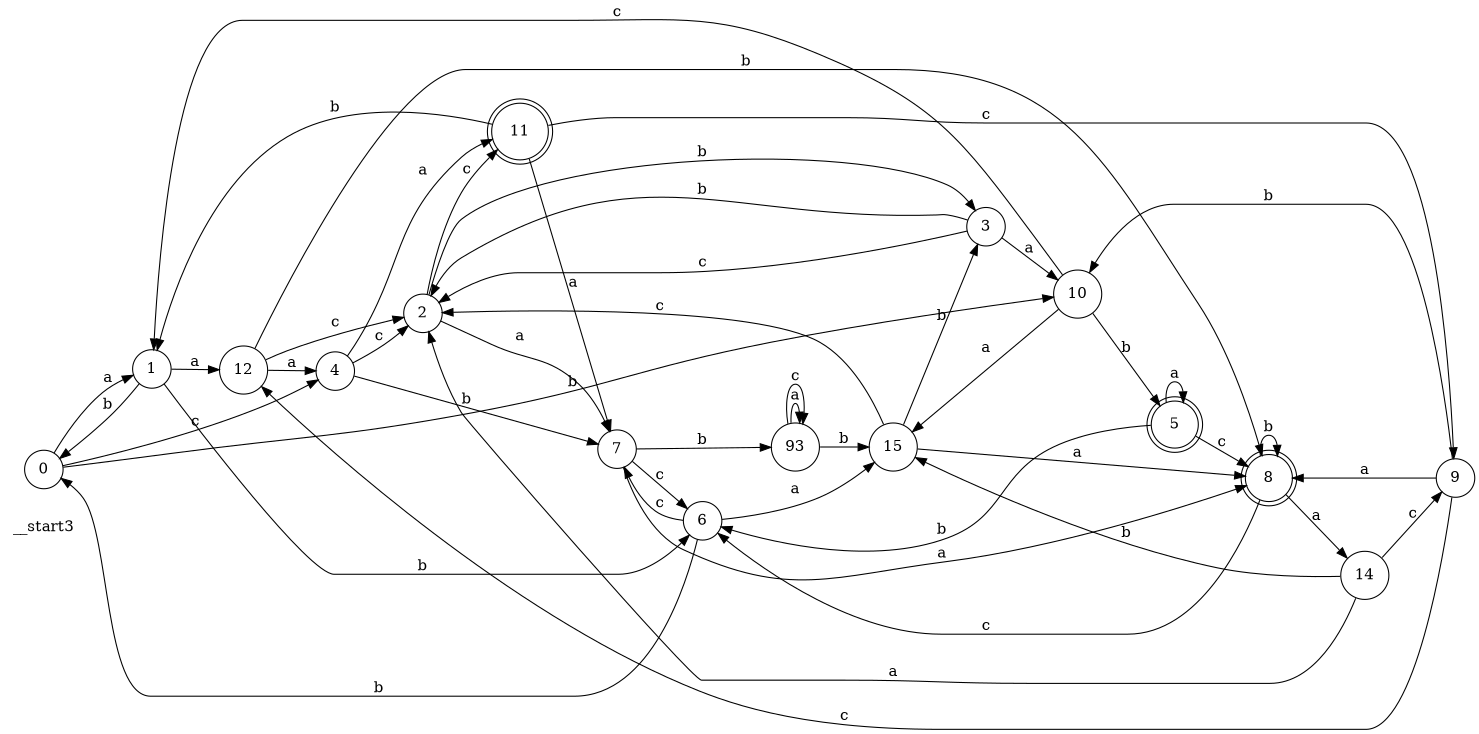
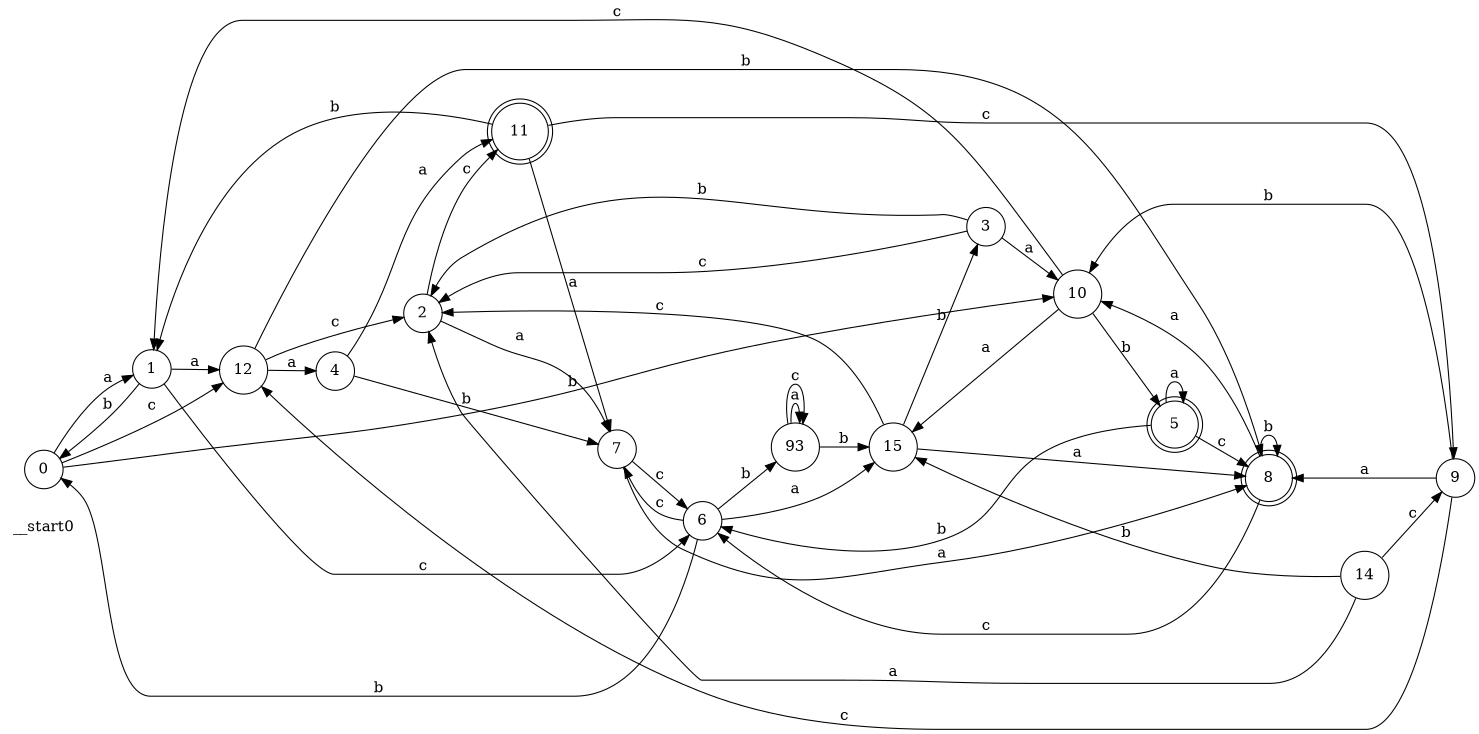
  digraph {
    rankdir=LR
    node [shape=circle color=black fillcolor=white style=filled]
-   __start0 [shape=none label=__start3 color="" fillcolor="" style=""]
+   __start0 [shape=none color="" fillcolor="" style=""]
    n2 [label=0]
    n3 [label=1]
    n4 [label=4]
    n5 [label=10]
    n6 [label=6]
    n7 [label=12]
    n8 [label=2]
    n9 [label=7]
    n10 [label=11 shape=doublecircle style="rounded,filled"]
    n11 [label=5 shape=doublecircle style="rounded,filled"]
    n12 [label=15]
    n13 [label=8 shape=doublecircle style="rounded,filled"]
    n14 [label=3]
    n15 [label=93]
    n16 [label=9]
    n17 [label=14]
    n2 -> n3 [label=a]
-   n2 -> n4 [label=c]
+   n2 -> n7 [label=c]
    n2 -> n5 [label=b]
    n3 -> n2 [label=b]
-   n3 -> n6 [label=b]
+   n3 -> n6 [label=c]
    n3 -> n7 [label=a]
-   n4 -> n8 [label=c]
    n4 -> n9 [label=b]
    n4 -> n10 [label=a]
    n5 -> n3 [label=c]
    n5 -> n11 [label=b]
    n5 -> n12 [label=a]
    n6 -> n2 [label=b]
    n6 -> n9 [label=c]
    n6 -> n12 [label=a]
    n7 -> n4 [label=a]
    n7 -> n8 [label=c]
    n7 -> n13 [label=b]
    n8 -> n9 [label=a]
    n8 -> n10 [label=c]
-   n8 -> n14 [label=b]
    n9 -> n6 [label=c]
    n9 -> n13 [label=a]
-   n9 -> n15 [label=b]
+   n6 -> n15 [label=b]
    n10 -> n3 [label=b]
    n10 -> n9 [label=a]
    n10 -> n16 [label=c]
    n11 -> n6 [label=b]
    n11 -> n11 [label=a]
    n11 -> n13 [label=c]
    n12 -> n8 [label=c]
    n12 -> n13 [label=a]
    n12 -> n14 [label=b]
    n13 -> n6 [label=c]
    n13 -> n13 [label=b]
-   n13 -> n17 [label=a]
+   n13 -> n5 [label=a]
    n14 -> n5 [label=a]
    n14 -> n8 [label=b]
    n14 -> n8 [label=c]
    n15 -> n12 [label=b]
    n15 -> n15 [label=a]
    n15 -> n15 [label=c]
    n16 -> n5 [label=b]
    n16 -> n7 [label=c]
    n16 -> n13 [label=a]
    n17 -> n8 [label=a]
    n17 -> n12 [label=b]
    n17 -> n16 [label=c]
  }
